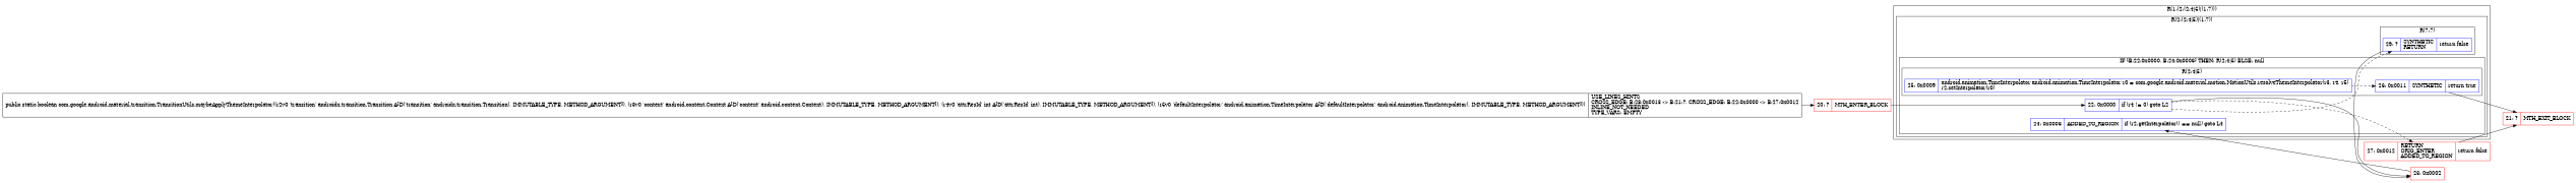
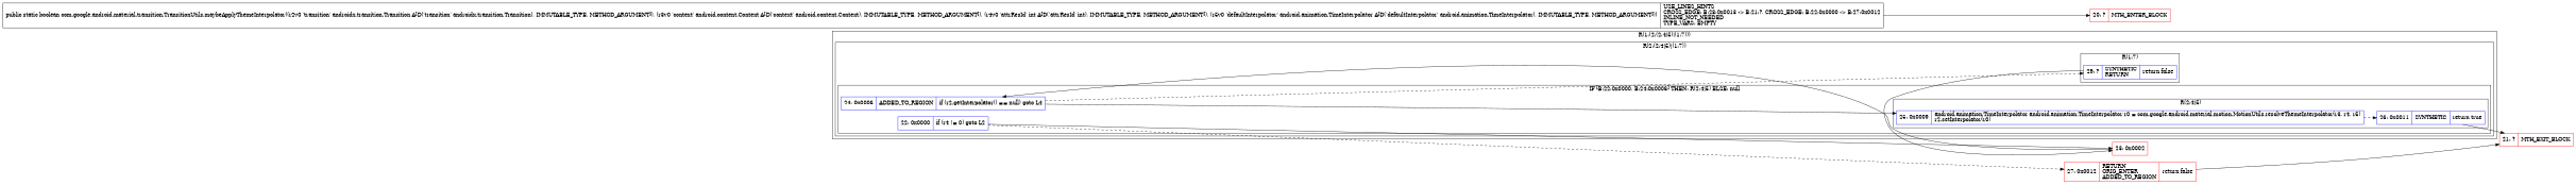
  digraph {
    rankdir=LR
    node [color=blue shape=record]
    n1 [label="{25\:\ 0x0009|android.animation.TimeInterpolator android.animation.TimeInterpolator r0 = com.google.android.material.motion.MotionUtils.resolveThemeInterpolator(r3, r4, r5)\lr2.setInterpolator(r0)\l}"]
    n2 [label="{26\:\ 0x0011|SYNTHETIC\l|return true\l}"]
    n3 [label="{22\:\ 0x0000|if (r4 != 0) goto L2\l}"]
    n4 [label="{24\:\ 0x0006|ADDED_TO_REGION\l|if (r2.getInterpolator() == null) goto L4\l}"]
    n5 [label="{29\:\ ?|SYNTHETIC\lRETURN\l|return false\l}"]
    n6 [color=red label="{21\:\ ?|MTH_EXIT_BLOCK\l}"]
    n7 [color=red label="{23\:\ 0x0002}"]
    n8 [color=red label="{27\:\ 0x0012|RETURN\lORIG_ENTER\lADDED_TO_REGION\l|return false\l}"]
    n9 [color=red label="{20\:\ ?|MTH_ENTER_BLOCK\l}"]
    n10 [label="{public static boolean com.google.android.material.transition.TransitionUtils.maybeApplyThemeInterpolator((r2v0 'transition' androidx.transition.Transition A[D('transition' androidx.transition.Transition), IMMUTABLE_TYPE, METHOD_ARGUMENT]), (r3v0 'context' android.content.Context A[D('context' android.content.Context), IMMUTABLE_TYPE, METHOD_ARGUMENT]), (r4v0 'attrResId' int A[D('attrResId' int), IMMUTABLE_TYPE, METHOD_ARGUMENT]), (r5v0 'defaultInterpolator' android.animation.TimeInterpolator A[D('defaultInterpolator' android.animation.TimeInterpolator), IMMUTABLE_TYPE, METHOD_ARGUMENT]))  | USE_LINES_HINTS\lCROSS_EDGE: B:28:0x0013 \-\> B:21:?, CROSS_EDGE: B:22:0x0000 \-\> B:27:0x0012\lINLINE_NOT_NEEDED\lTYPE_VARS: EMPTY\l}" color=""]
    subgraph cluster_1 {
      label="R(1:(2:(2:4|5)|(1:7)))"
      subgraph cluster_2 {
        label="R(2:(2:4|5)|(1:7))"
        subgraph cluster_3 {
          label="IF [B:22:0x0000, B:24:0x0006] THEN: R(2:4|5) ELSE: null"
          n3
          n4
          subgraph cluster_4 {
            label="R(2:4|5)"
            n1
            n2
          }
        }
        subgraph cluster_5 {
-         label="R(7:7)"
+         label="R(1:7)"
          n5
        }
      }
    }
    n1 -> n2 [style=dashed]
    n2 -> n6
    n3 -> n7
    n3 -> n8 [style=dashed]
-   n3 -> n5 [style=dashed]
+   n4 -> n1
+   n4 -> n5 [style=dashed]
    n5 -> n7
    n7 -> n4
    n8 -> n6
-   n9 -> n3
    n10 -> n9
  }
